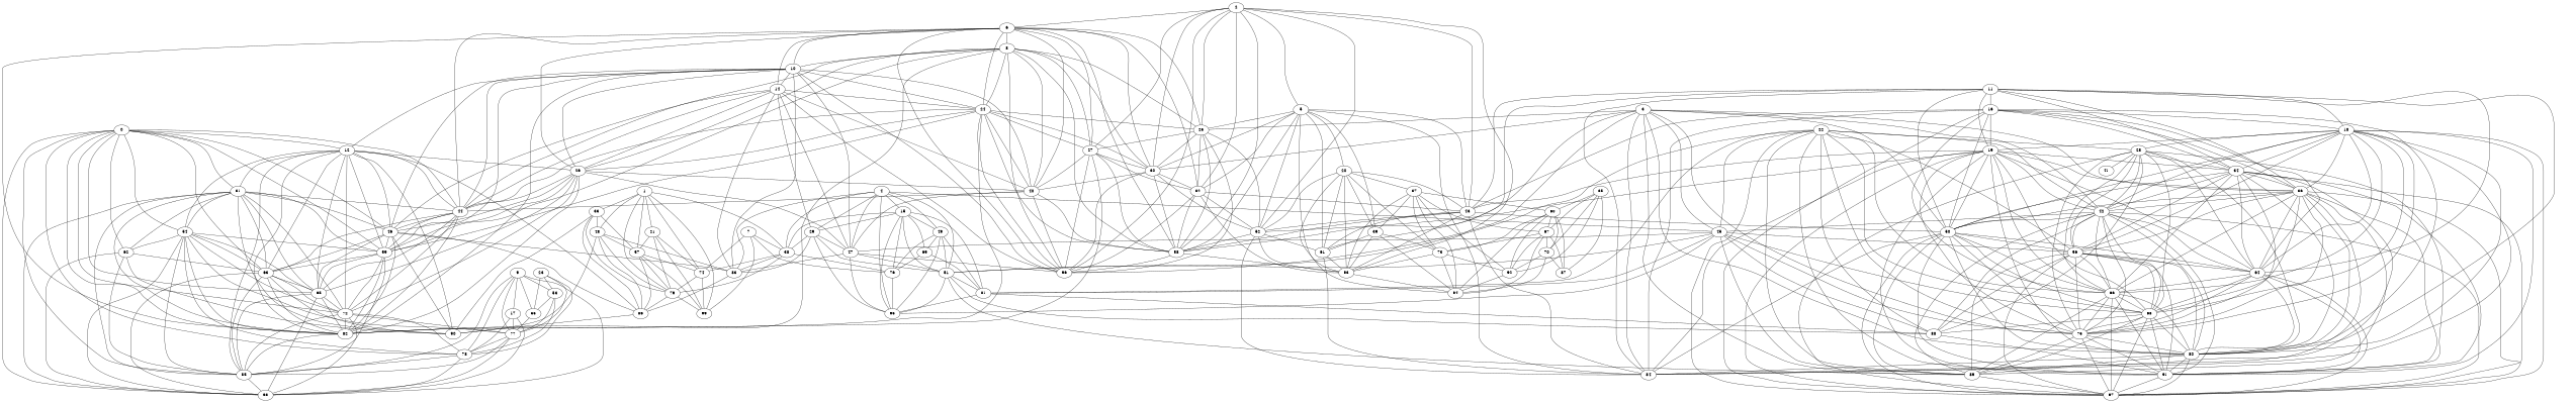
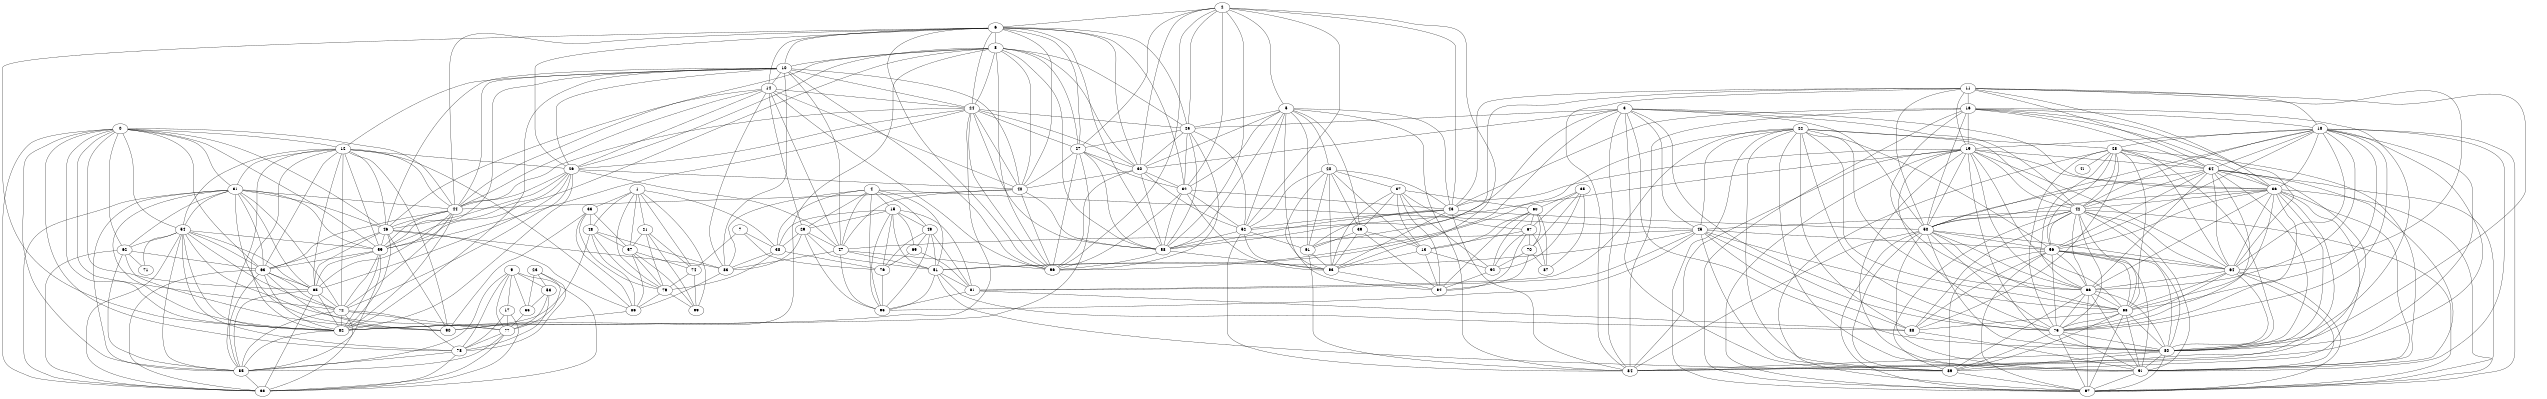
  graph {
    edge [color=black]
    0
    12
    31
    44
    46
    54
    59
    62
    63
    65
    72
    78
    82
    85
    98
    26
    86
    90
    83
    77
+   71
    1
    21
    33
    38
    48
    57
    74
    79
    99
    76
    2
    5
    6
    25
    27
    30
    32
    43
    52
    58
    93
    96
    84
    20
    39
    61
    8
    10
    14
    24
    40
    50
    94
    3
    36
    42
    45
    75
    80
    89
    64
    66
    97
    56
    68
    91
    88
    47
    51
    95
    81
    4
    15
    29
    49
    69
    37
-   73
+   73 [label=13]
    7
    9
    17
    53
    55
    11
    16
    18
    19
    34
    28
    41
    60
    67
    92
    22
    23
    35
    70
    87
    0 -- 12
    0 -- 31
    0 -- 44
    0 -- 46
    0 -- 54
    0 -- 59
    0 -- 62
    0 -- 63
    0 -- 65
    0 -- 72
    0 -- 78
    0 -- 82
    0 -- 85
    0 -- 98
    12 -- 31
    12 -- 44
    12 -- 46
    12 -- 54
    12 -- 59
    12 -- 63
    12 -- 65
    12 -- 72
    12 -- 82
    12 -- 85
    12 -- 26
    12 -- 86
    12 -- 90
    31 -- 44
    31 -- 46
    31 -- 54
    31 -- 59
    31 -- 62
    31 -- 63
    31 -- 65
    31 -- 72
    31 -- 82
    31 -- 85
    31 -- 98
    31 -- 90
    44 -- 46
    44 -- 59
    44 -- 63
    44 -- 65
    44 -- 72
    44 -- 82
    46 -- 59
    46 -- 63
    46 -- 65
    46 -- 82
    46 -- 86
    46 -- 90
    46 -- 83
    54 -- 59
    54 -- 62
    54 -- 63
    54 -- 65
    54 -- 72
    54 -- 78
    54 -- 82
    54 -- 85
    54 -- 98
    54 -- 77
+   54 -- 71
    59 -- 63
    59 -- 65
    59 -- 72
    59 -- 82
    59 -- 85
    62 -- 63
    62 -- 85
    62 -- 98
    62 -- 90
+   62 -- 71
    63 -- 65
    63 -- 72
    63 -- 82
    63 -- 85
    63 -- 98
    63 -- 90
    65 -- 72
    65 -- 82
    65 -- 85
    65 -- 98
    72 -- 78
    72 -- 82
    72 -- 85
    72 -- 98
    72 -- 77
    78 -- 85
    78 -- 98
    82 -- 85
    85 -- 98
    26 -- 44
    26 -- 46
    26 -- 59
    26 -- 65
    26 -- 72
    26 -- 82
    26 -- 40
    26 -- 47
    86 -- 90
    83 -- 86
    77 -- 78
    77 -- 85
    77 -- 98
    1 -- 21
    1 -- 33
    1 -- 38
    1 -- 48
    1 -- 57
    1 -- 74
    1 -- 79
    1 -- 99
    21 -- 57
    21 -- 74
    21 -- 79
    21 -- 99
    33 -- 86
    33 -- 90
    33 -- 48
    33 -- 57
    33 -- 79
    38 -- 83
-   38 -- 74
    38 -- 79
    38 -- 76
    48 -- 86
    48 -- 90
    48 -- 83
    48 -- 57
    48 -- 79
    57 -- 86
    57 -- 74
    57 -- 79
    57 -- 99
    74 -- 79
    74 -- 99
    79 -- 86
    79 -- 99
    76 -- 95
    2 -- 5
    2 -- 6
    2 -- 25
    2 -- 27
    2 -- 30
    2 -- 32
    2 -- 43
    2 -- 52
    2 -- 58
    2 -- 93
    2 -- 96
    5 -- 25
    5 -- 30
    5 -- 32
    5 -- 43
    5 -- 52
    5 -- 58
    5 -- 93
    5 -- 84
    5 -- 20
    5 -- 39
    5 -- 61
    6 -- 44
    6 -- 82
    6 -- 26
    6 -- 25
    6 -- 27
    6 -- 30
    6 -- 32
    6 -- 58
    6 -- 96
    6 -- 8
    6 -- 10
    6 -- 14
    6 -- 24
    6 -- 40
    25 -- 27
    25 -- 30
    25 -- 32
    25 -- 52
    25 -- 58
    25 -- 96
    27 -- 82
    27 -- 30
    27 -- 32
    27 -- 58
    27 -- 96
    27 -- 40
    30 -- 32
    30 -- 52
    30 -- 58
    30 -- 96
    30 -- 40
    32 -- 43
    32 -- 52
    32 -- 58
    32 -- 93
    32 -- 96
    43 -- 52
    43 -- 58
    43 -- 93
    43 -- 84
    43 -- 61
    43 -- 50
    52 -- 58
    52 -- 93
    52 -- 84
    52 -- 61
    58 -- 93
    58 -- 96
    93 -- 94
    20 -- 43
    20 -- 52
    20 -- 93
    20 -- 39
    20 -- 61
    20 -- 94
    20 -- 37
    20 -- 73
    39 -- 93
    39 -- 61
    39 -- 94
    39 -- 73
    61 -- 93
    61 -- 84
    8 -- 44
    8 -- 59
    8 -- 82
    8 -- 26
    8 -- 25
    8 -- 27
    8 -- 30
    8 -- 58
    8 -- 96
    8 -- 10
    8 -- 24
    8 -- 40
    10 -- 12
    10 -- 44
    10 -- 46
    10 -- 59
    10 -- 82
    10 -- 26
    10 -- 83
    10 -- 96
    10 -- 14
    10 -- 24
    10 -- 40
    10 -- 47
    14 -- 44
    14 -- 46
    14 -- 26
    14 -- 83
    14 -- 96
    14 -- 24
    14 -- 40
    14 -- 47
    14 -- 29
    24 -- 44
    24 -- 59
    24 -- 82
    24 -- 26
    24 -- 25
    24 -- 27
    24 -- 30
    24 -- 58
    24 -- 96
    24 -- 40
    40 -- 44
    40 -- 58
    40 -- 96
    40 -- 47
    50 -- 84
    50 -- 75
    50 -- 80
    50 -- 89
    50 -- 64
    50 -- 66
    50 -- 97
    50 -- 56
    50 -- 68
    50 -- 91
    3 -- 25
    3 -- 30
    3 -- 58
    3 -- 96
    3 -- 84
    3 -- 50
    3 -- 36
    3 -- 42
    3 -- 45
    3 -- 75
    3 -- 80
    3 -- 89
    36 -- 84
    36 -- 50
    36 -- 42
    36 -- 75
    36 -- 80
    36 -- 89
    36 -- 64
    36 -- 66
    36 -- 97
    36 -- 56
    36 -- 68
    36 -- 91
    42 -- 50
    42 -- 45
    42 -- 75
    42 -- 80
    42 -- 89
    42 -- 64
    42 -- 66
    42 -- 97
    42 -- 56
    42 -- 68
    42 -- 91
    42 -- 88
    45 -- 75
    45 -- 89
    45 -- 56
    45 -- 68
    45 -- 88
    45 -- 47
    45 -- 51
    45 -- 95
    45 -- 81
    75 -- 80
    75 -- 89
    75 -- 97
    75 -- 91
    80 -- 84
    80 -- 89
    80 -- 97
    80 -- 91
    89 -- 97
    64 -- 75
    64 -- 80
    64 -- 66
    64 -- 97
    64 -- 68
    64 -- 91
    66 -- 75
    66 -- 80
    66 -- 89
    66 -- 97
    66 -- 68
    66 -- 91
    56 -- 75
    56 -- 80
    56 -- 89
    56 -- 64
    56 -- 66
    56 -- 97
    56 -- 68
    56 -- 91
    56 -- 88
    68 -- 75
    68 -- 80
    68 -- 89
    68 -- 97
    68 -- 91
    68 -- 88
    91 -- 97
    88 -- 91
    47 -- 83
    47 -- 96
    47 -- 51
    47 -- 95
    51 -- 89
    51 -- 88
    51 -- 95
    51 -- 81
    81 -- 88
    81 -- 95
    4 -- 83
    4 -- 38
    4 -- 45
    4 -- 47
    4 -- 51
    4 -- 95
    4 -- 15
    4 -- 29
    4 -- 49
    15 -- 38
    15 -- 76
    15 -- 51
    15 -- 95
    15 -- 81
    15 -- 29
    15 -- 49
    15 -- 69
    29 -- 83
    29 -- 38
    29 -- 47
    29 -- 51
    29 -- 95
    49 -- 76
    49 -- 51
    49 -- 95
    49 -- 81
    49 -- 69
    69 -- 76
    69 -- 81
    37 -- 93
    37 -- 39
    37 -- 94
    37 -- 73
    37 -- 60
    37 -- 67
    37 -- 92
    73 -- 93
    73 -- 94
    73 -- 92
    7 -- 38
    7 -- 74
-   7 -- 99
    7 -- 76
    9 -- 78
    9 -- 85
    9 -- 98
    9 -- 77
    9 -- 17
    9 -- 53
    9 -- 55
    17 -- 78
    17 -- 98
    17 -- 77
    53 -- 78
    53 -- 77
    53 -- 55
    55 -- 77
    11 -- 43
    11 -- 84
    11 -- 61
    11 -- 50
    11 -- 36
    11 -- 80
    11 -- 64
    11 -- 16
    11 -- 18
    11 -- 19
    11 -- 34
    16 -- 43
    16 -- 84
    16 -- 50
    16 -- 36
    16 -- 80
    16 -- 64
    16 -- 66
    16 -- 97
    16 -- 18
    16 -- 19
    16 -- 34
    18 -- 84
    18 -- 50
    18 -- 36
    18 -- 42
    18 -- 75
    18 -- 80
    18 -- 64
    18 -- 66
    18 -- 97
    18 -- 56
    18 -- 68
    18 -- 91
    18 -- 19
    18 -- 34
    18 -- 28
    19 -- 43
    19 -- 52
    19 -- 84
    19 -- 50
    19 -- 36
    19 -- 42
    19 -- 75
    19 -- 80
    19 -- 64
    19 -- 66
    19 -- 97
    19 -- 68
    19 -- 91
    19 -- 34
    34 -- 84
    34 -- 50
    34 -- 36
    34 -- 42
    34 -- 75
    34 -- 80
    34 -- 64
    34 -- 66
    34 -- 97
    34 -- 56
    34 -- 91
    28 -- 42
    28 -- 75
    28 -- 80
    28 -- 64
    28 -- 66
    28 -- 97
    28 -- 56
    28 -- 68
    28 -- 91
    28 -- 88
    28 -- 34
    28 -- 41
    60 -- 94
    60 -- 73
    60 -- 67
    60 -- 92
    60 -- 70
    60 -- 87
    67 -- 94
    67 -- 73
    67 -- 92
    67 -- 70
    67 -- 87
    92 -- 94
    22 -- 42
    22 -- 45
    22 -- 75
    22 -- 89
    22 -- 66
    22 -- 97
    22 -- 56
    22 -- 68
    22 -- 91
    22 -- 88
    22 -- 51
    22 -- 81
    22 -- 28
    23 -- 78
    23 -- 77
    23 -- 53
    23 -- 55
    35 -- 60
    35 -- 67
    35 -- 92
    35 -- 70
    35 -- 87
    70 -- 94
    70 -- 92
    70 -- 87
  }
